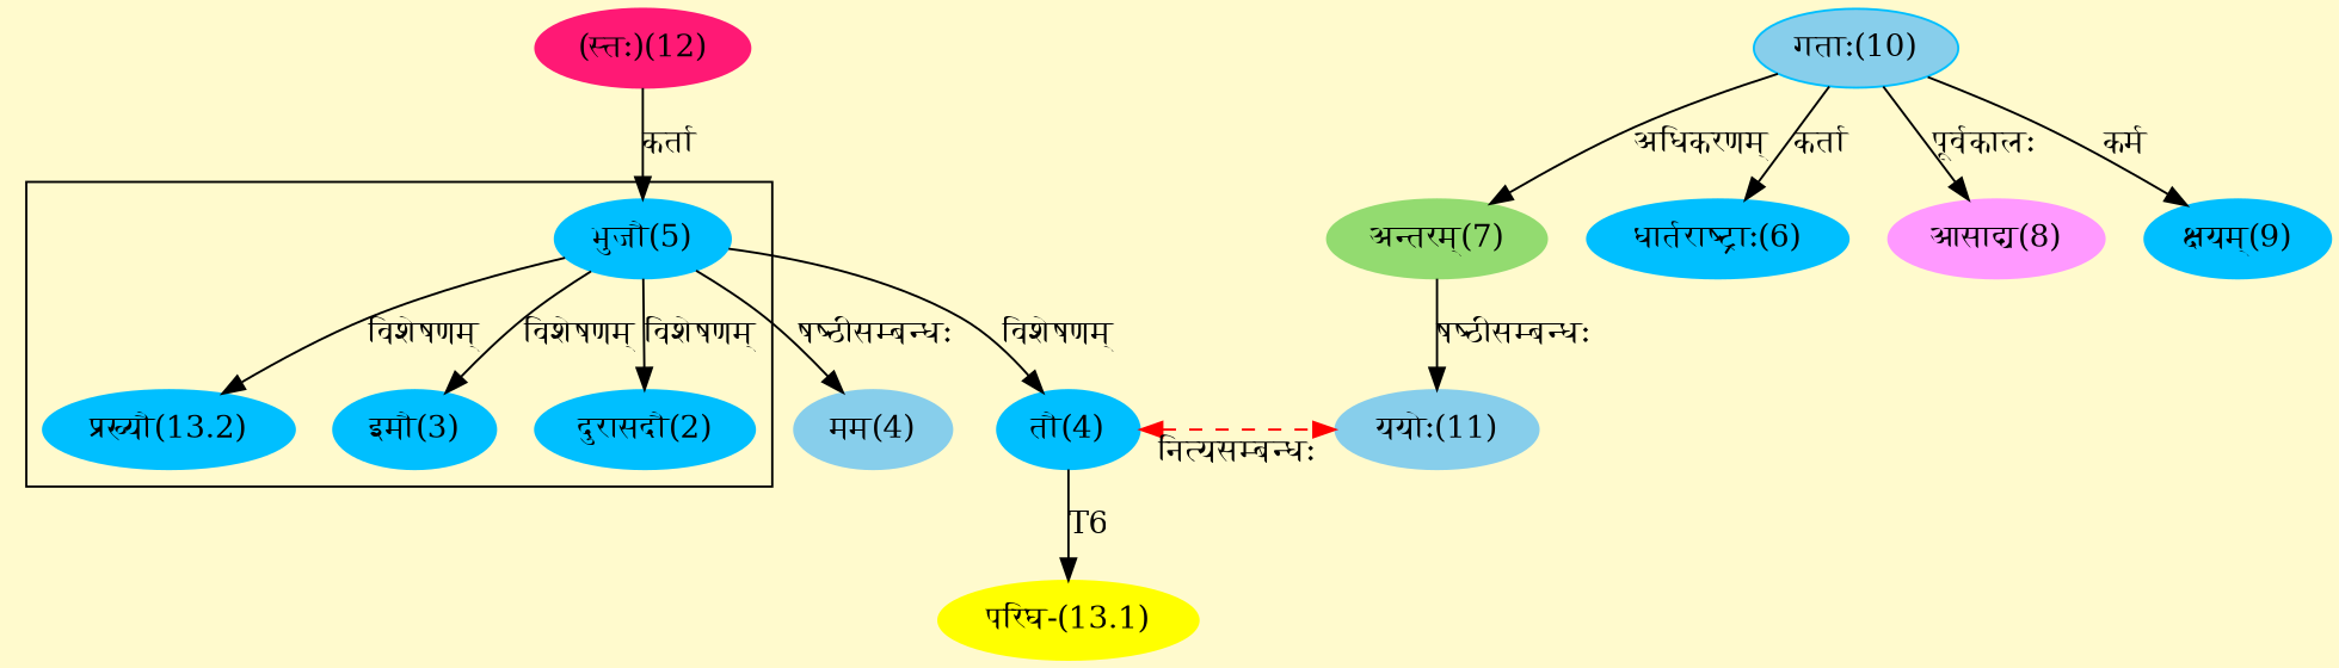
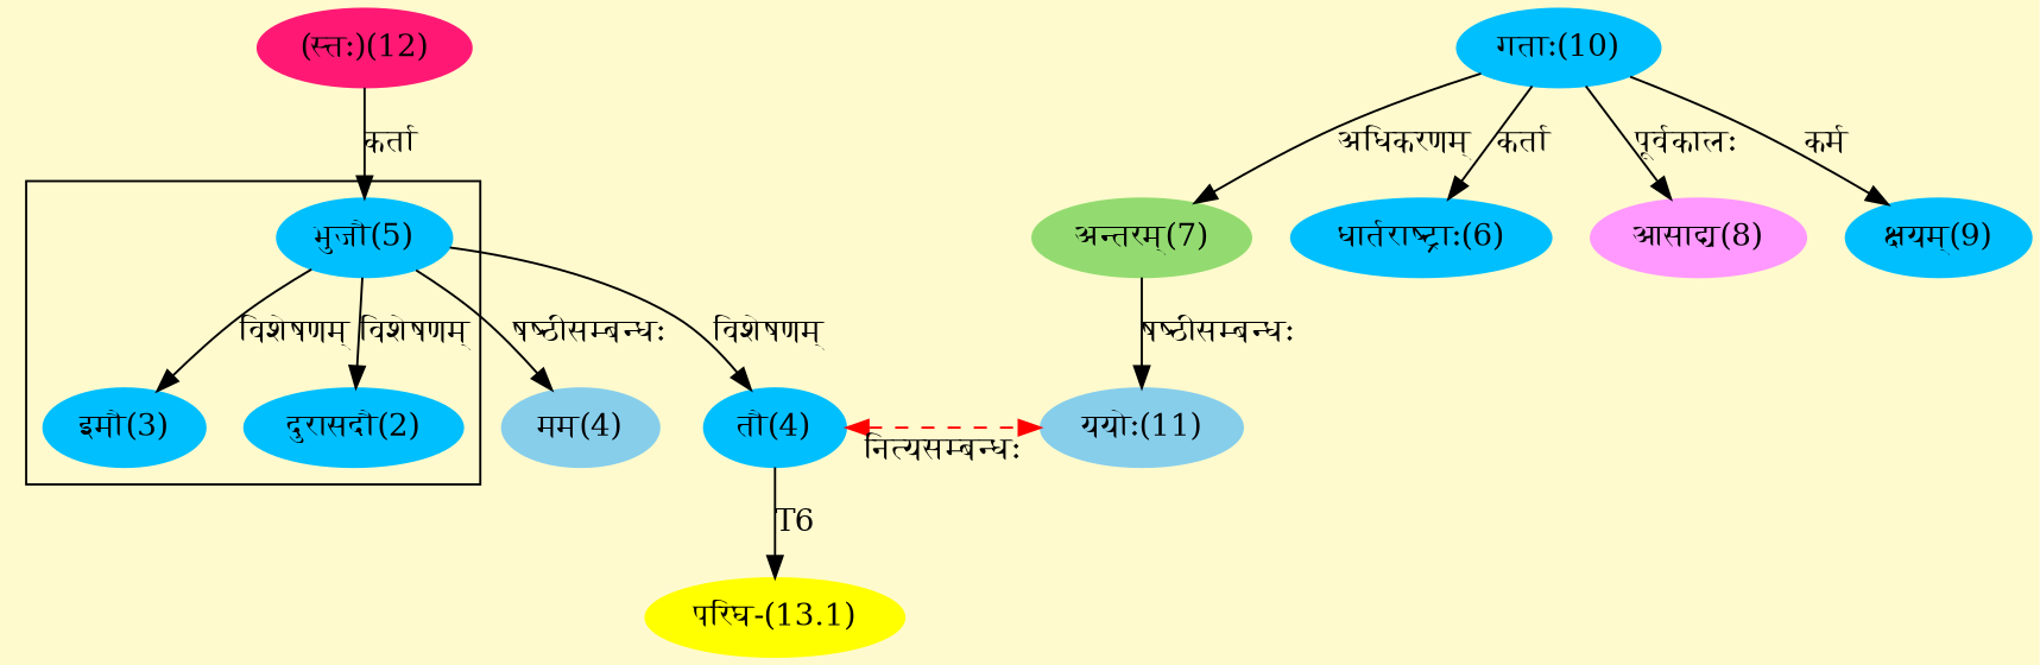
  digraph {
    bgcolor=lemonchiffon1
    compound=true
    rankdir=BT
    node [color="#00BFFF" style=filled]
    edge [dir=back]
    n1 [label="तौ(4)"]
    n2 [color="#87CEEB" label="ययोः(11)"]
    n3 [label="दुरासदौ(2)"]
    n4 [label="भुजौ(5)"]
    n5 [label="इमौ(3)"]
-   n6 [label="प्रख्यौ(13.2)"]
    n7 [color="#93DB70" label="अन्तरम्(7)"]
    n8 [color="#FF1975" label="(स्तः)(12)"]
    n9 [color="#87CEEB" label="मम(4)"]
-   n10 [label="गताः(10)" fillcolor="#87CEEB"]
+   n10 [label="गताः(10)"]
    n11 [label="धार्तराष्ट्राः(6)"]
    n12 [color="#FF99FF" label="आसाद्य(8)"]
    n13 [label="क्षयम्(9)"]
    n14 [color="#FFFF00" label="परिघ-(13.1)"]
    subgraph sub_1 {
      rank=same
      n1
      n2
    }
    subgraph cluster_2 {
      n3
      n4
      n5
-     n6
    }
    n1 -> n2 [color=red dir=both label="नित्यसम्बन्धः" style=dashed]
    n1 -> n4 [label="विशेषणम्"]
    n2 -> n7 [label="षष्ठीसम्बन्धः"]
    n3 -> n4 [label="विशेषणम्"]
    n4 -> n8 [label="कर्ता"]
    n5 -> n4 [label="विशेषणम्"]
-   n6 -> n4 [label="विशेषणम्"]
    n7 -> n10 [label="अधिकरणम्"]
    n9 -> n4 [label="षष्ठीसम्बन्धः"]
    n11 -> n10 [label="कर्ता"]
    n12 -> n10 [label="पूर्वकालः"]
    n13 -> n10 [label="कर्म"]
    n14 -> n1 [label=T6]
  }
